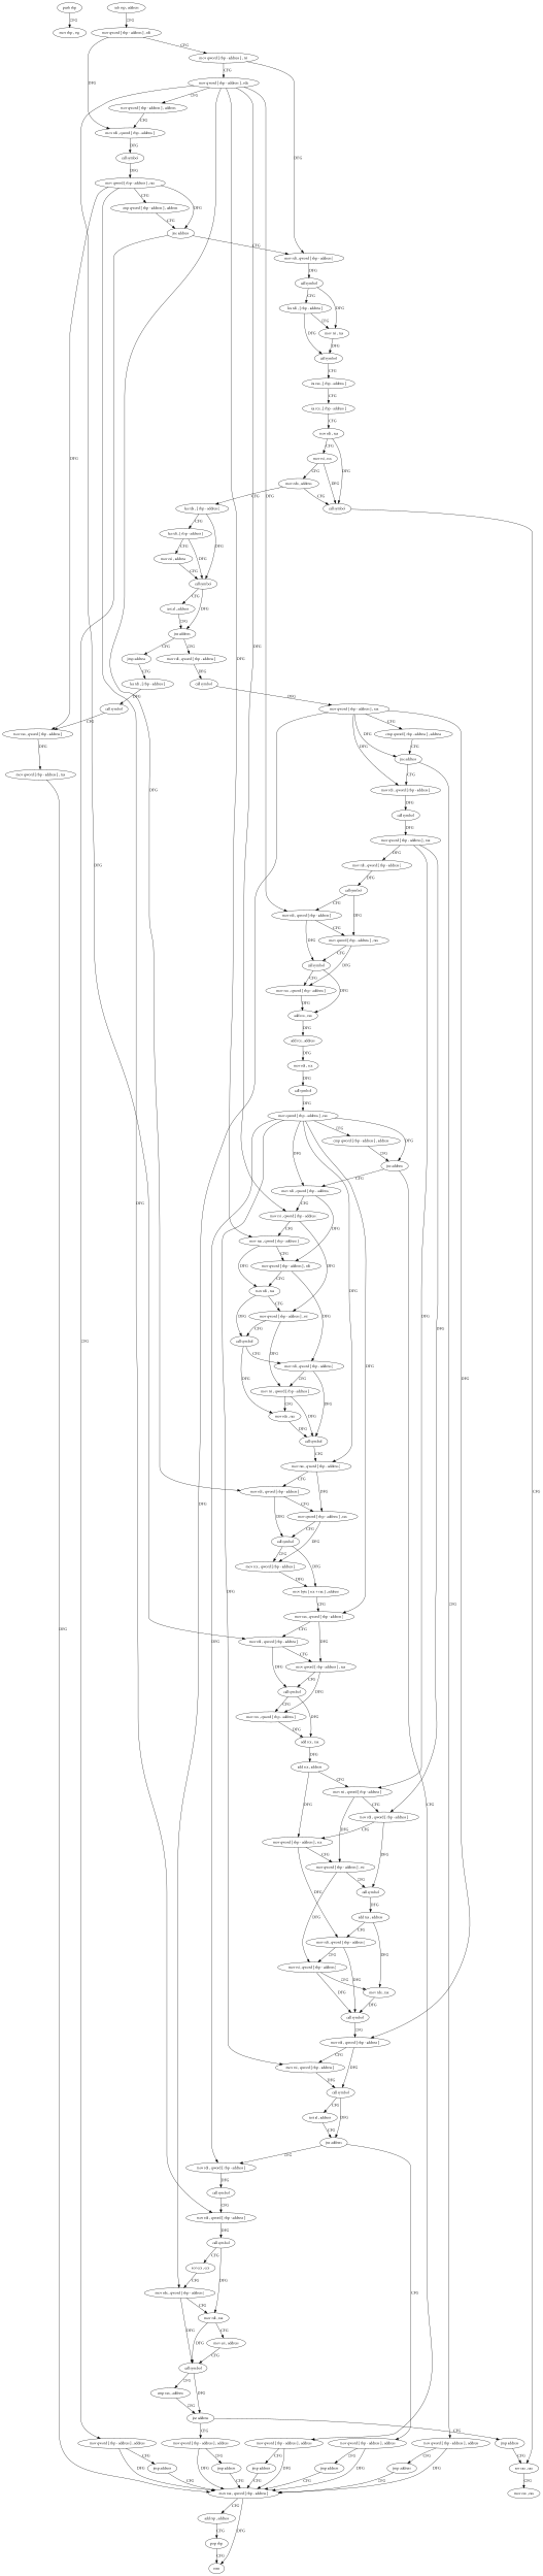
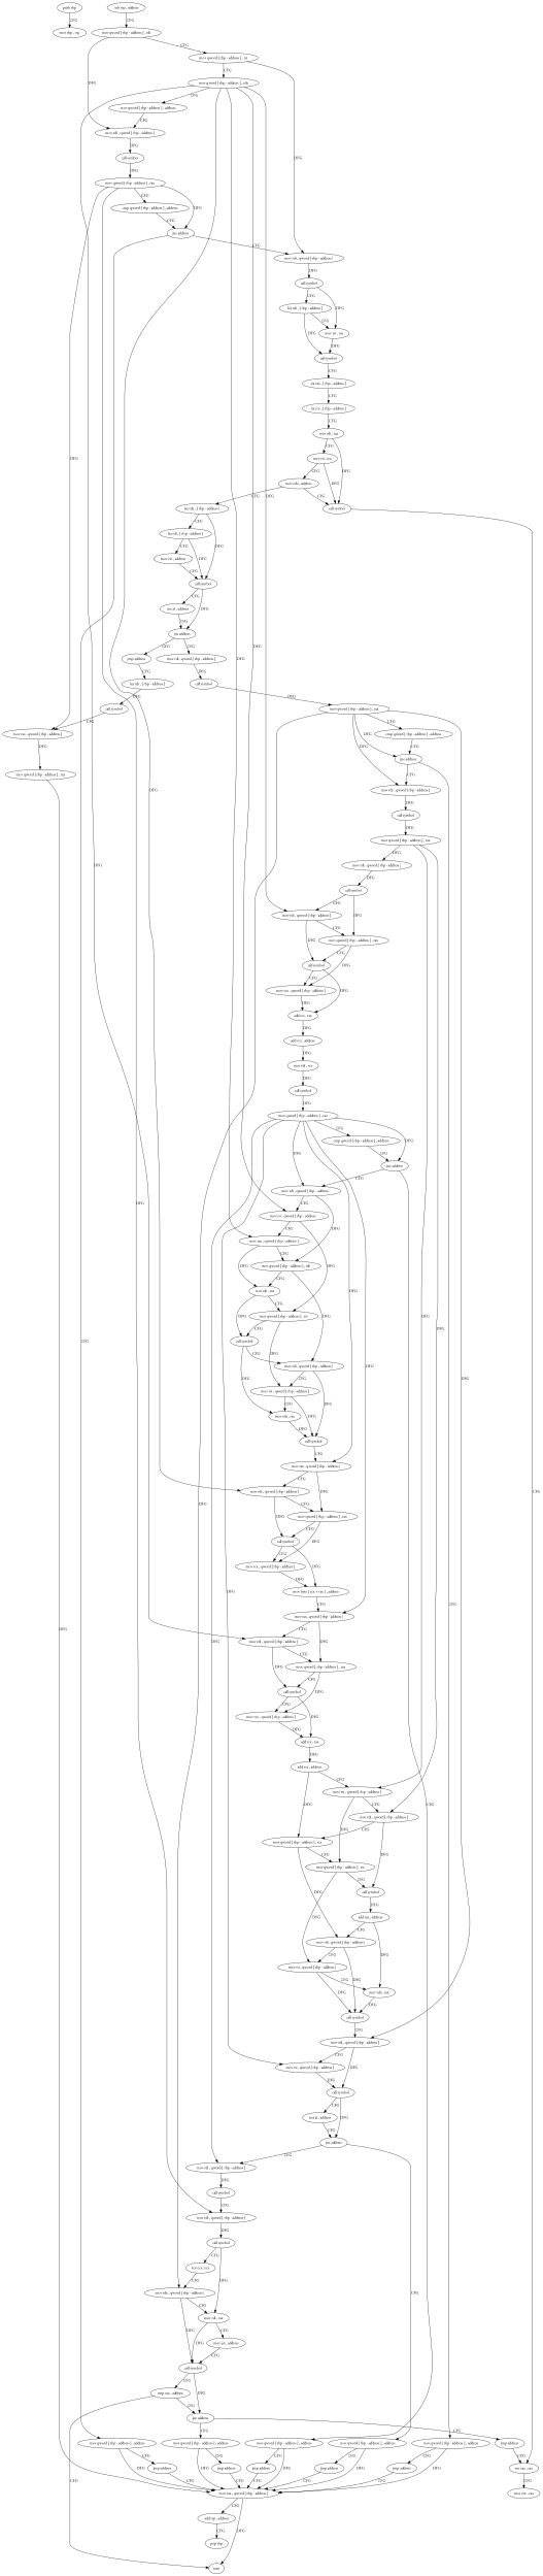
  digraph {
    fontname="EB Garamond"
    node [fontname="EB Garamond"]
    edge [fontname="EB Garamond"]
    n1 [label="push rbp"]
    n2 [label="mov rbp , rsp"]
    n3 [label="sub rsp , address"]
    n4 [label="mov qword [ rbp - address ] , rdi"]
    n5 [label="mov qword [ rbp - address ] , rsi"]
    n6 [label="mov rdi , qword [ rbp - address ]"]
    n7 [label="mov qword [ rbp - address ] , rdx"]
    n8 [label="mov rdi , qword [ rbp - address ]"]
    n9 [label="call symbol"]
    n10 [label="mov qword [ rbp - address ] , address"]
    n11 [label="mov rdi , qword [ rbp - address ]"]
    n12 [label="mov rsi , qword [ rbp - address ]"]
    n13 [label="mov rax , qword [ rbp - address ]"]
    n14 [label="mov rdi , qword [ rbp - address ]"]
    n15 [label="mov rdi , qword [ rbp - address ]"]
    n16 [label="call symbol"]
    n17 [label="mov qword [ rbp - address ] , rax"]
    n18 [label="call symbol"]
    n19 [label="mov qword [ rbp - address ] , rsi"]
    n20 [label="mov qword [ rbp - address ] , rdi"]
    n21 [label="mov rdi , rax"]
    n22 [label="mov qword [ rbp - address ] , rax"]
    n23 [label="call symbol"]
    n24 [label="mov qword [ rbp - address ] , rax"]
    n25 [label="call symbol"]
    n26 [label="mov qword [ rbp - address ] , rax"]
    n27 [label="cmp qword [ rbp - address ] , address"]
    n28 [label="jne address"]
    n29 [label="mov rax , qword [ rbp - address ]"]
    n30 [label="mov rdi , qword [ rbp - address ]"]
    n31 [label="mov qword [ rbp - address ] , address"]
    n32 [label="mov qword [ rbp - address ] , rax"]
    n33 [label="call symbol"]
    n34 [label="jmp address"]
    n35 [label="mov rax , qword [ rbp - address ]"]
    n36 [label="lea rdi , [ rbp - address ]"]
    n37 [label="mov rsi , rax"]
    n38 [label="add rsp , address"]
    n39 [label=retn]
    n40 [label="call symbol"]
    n41 [label="lea rax , [ rbp - address ]"]
    n42 [label="lea rcx , [ rbp - address ]"]
    n43 [label="mov rdi , rax"]
    n44 [label="mov rsi , rcx"]
    n45 [label="call symbol"]
    n46 [label="mov edx , address"]
    n47 [label="xor eax , eax"]
    n48 [label="lea rdx , [ rbp - address ]"]
    n49 [label="mov ecx , eax"]
    n50 [label="pop rbp"]
    n51 [label="mov rdi , qword [ rbp - address ]"]
    n52 [label="call symbol"]
    n53 [label="mov qword [ rbp - address ] , rax"]
    n54 [label="cmp qword [ rbp - address ] , address"]
    n55 [label="jne address"]
    n56 [label="mov rdi , qword [ rbp - address ]"]
    n57 [label="mov rdi , qword [ rbp - address ]"]
    n58 [label="mov rdx , qword [ rbp - address ]"]
    n59 [label="mov qword [ rbp - address ] , address"]
    n60 [label="call symbol"]
    n61 [label="mov rsi , qword [ rbp - address ]"]
    n62 [label="call symbol"]
    n63 [label="mov rdi , rax"]
    n64 [label="call symbol"]
    n65 [label="jmp address"]
    n66 [label="mov qword [ rbp - address ] , rax"]
    n67 [label="jmp address"]
    n68 [label="lea rdi , [ rbp - address ]"]
    n69 [label="call symbol"]
    n70 [label="mov rdi , qword [ rbp - address ]"]
    n71 [label="mov rsi , qword [ rbp - address ]"]
    n72 [label="mov rdi , qword [ rbp - address ]"]
    n73 [label="call symbol"]
    n74 [label="mov qword [ rbp - address ] , rsi"]
    n75 [label="mov qword [ rbp - address ] , rcx"]
    n76 [label="call symbol"]
    n77 [label="mov rcx , qword [ rbp - address ]"]
    n78 [label="add rcx , rax"]
    n79 [label="add rcx , address"]
    n80 [label="mov rdi , rcx"]
    n81 [label="call symbol"]
    n82 [label="mov qword [ rbp - address ] , rax"]
    n83 [label="cmp qword [ rbp - address ] , address"]
    n84 [label="jne address"]
    n85 [label="mov rdi , qword [ rbp - address ]"]
    n86 [label="mov rax , qword [ rbp - address ]"]
    n87 [label="mov rax , qword [ rbp - address ]"]
    n88 [label="mov rdi , qword [ rbp - address ]"]
    n89 [label="mov qword [ rbp - address ] , address"]
    n90 [label="call symbol"]
    n91 [label="jmp address"]
    n92 [label="mov rdi , qword [ rbp - address ]"]
    n93 [label="call symbol"]
    n94 [label="mov rsi , qword [ rbp - address ]"]
    n95 [label="call symbol"]
    n96 [label="mov rdx , rax"]
    n97 [label="mov rcx , qword [ rbp - address ]"]
    n98 [label="mov byte [ rcx + rax ] , address"]
    n99 [label="mov rcx , qword [ rbp - address ]"]
    n100 [label="add rcx , rax"]
    n101 [label="add rcx , address"]
    n102 [label="mov rdi , qword [ rbp - address ]"]
    n103 [label="mov rsi , qword [ rbp - address ]"]
    n104 [label="add rax , address"]
    n105 [label="call symbol"]
    n106 [label="mov rdx , rax"]
    n107 [label="test al , address"]
    n108 [label="jne address"]
    n109 [label="mov qword [ rbp - address ] , address"]
    n110 [label="jmp address"]
    n111 [label="xor ecx , ecx"]
    n112 [label="mov esi , address"]
    n113 [label="cmp rax , address"]
    n114 [label="jne address"]
    n115 [label="jmp address"]
    n116 [label="mov qword [ rbp - address ] , address"]
    n117 [label="jmp address"]
    n118 [label="lea rdi , [ rbp - address ]"]
    n119 [label="call symbol"]
    n120 [label="mov esi , address"]
    n121 [label="test al , address"]
    n122 [label="jne address"]
    n1 -> n2 [label=CFG]
    n3 -> n4 [label=CFG]
    n4 -> n5 [label=CFG]
    n4 -> n6 [label=DFG]
    n5 -> n7 [label=CFG]
    n5 -> n8 [label=DFG]
    n6 -> n9 [label=DFG]
    n7 -> n10 [label=CFG]
    n7 -> n11 [label=DFG]
    n7 -> n12 [label=DFG]
    n7 -> n13 [label=DFG]
    n7 -> n14 [label=DFG]
    n7 -> n15 [label=DFG]
    n8 -> n16 [label=DFG]
    n9 -> n26 [label=DFG]
    n10 -> n6 [label=CFG]
    n11 -> n17 [label=CFG]
    n11 -> n18 [label=DFG]
    n12 -> n13 [label=CFG]
    n12 -> n19 [label=DFG]
    n13 -> n20 [label=CFG]
    n13 -> n21 [label=DFG]
    n14 -> n22 [label=CFG]
    n14 -> n23 [label=DFG]
    n15 -> n24 [label=CFG]
    n15 -> n25 [label=DFG]
    n16 -> n36 [label=CFG]
    n16 -> n37 [label=DFG]
    n17 -> n18 [label=CFG]
    n17 -> n77 [label=DFG]
    n18 -> n77 [label=CFG]
    n18 -> n78 [label=DFG]
    n19 -> n93 [label=CFG]
    n19 -> n94 [label=DFG]
    n20 -> n21 [label=CFG]
    n20 -> n92 [label=DFG]
    n21 -> n19 [label=CFG]
    n21 -> n93 [label=DFG]
    n22 -> n23 [label=CFG]
    n22 -> n97 [label=DFG]
    n23 -> n97 [label=CFG]
    n23 -> n98 [label=DFG]
    n24 -> n25 [label=CFG]
    n24 -> n99 [label=DFG]
    n25 -> n99 [label=CFG]
    n25 -> n100 [label=DFG]
    n26 -> n27 [label=CFG]
    n26 -> n28 [label=DFG]
    n26 -> n29 [label=DFG]
    n26 -> n30 [label=DFG]
    n27 -> n28 [label=CFG]
    n28 -> n8 [label=CFG]
    n28 -> n31 [label=CFG]
    n29 -> n32 [label=DFG]
    n30 -> n33 [label=DFG]
    n31 -> n34 [label=CFG]
    n31 -> n35 [label=DFG]
    n32 -> n35 [label=DFG]
    n33 -> n63 [label=DFG]
    n33 -> n111 [label=CFG]
    n34 -> n35 [label=CFG]
    n35 -> n38 [label=CFG]
    n35 -> n39 [label=DFG]
    n36 -> n37 [label=CFG]
    n36 -> n40 [label=DFG]
    n37 -> n40 [label=DFG]
    n38 -> n50 [label=CFG]
    n40 -> n41 [label=CFG]
    n41 -> n42 [label=CFG]
    n42 -> n43 [label=CFG]
    n43 -> n44 [label=CFG]
    n43 -> n45 [label=DFG]
    n44 -> n45 [label=DFG]
    n44 -> n46 [label=CFG]
    n45 -> n47 [label=CFG]
    n46 -> n45 [label=CFG]
    n46 -> n48 [label=CFG]
    n47 -> n49 [label=CFG]
    n48 -> n118 [label=CFG]
    n48 -> n119 [label=DFG]
-   n50 -> n39 [label=CFG]
+   n113 -> n39 [label=CFG]
    n51 -> n52 [label=DFG]
    n52 -> n53 [label=DFG]
    n53 -> n54 [label=CFG]
    n53 -> n55 [label=DFG]
    n53 -> n56 [label=DFG]
    n53 -> n57 [label=DFG]
    n53 -> n58 [label=DFG]
    n54 -> n55 [label=CFG]
    n55 -> n56 [label=CFG]
    n55 -> n59 [label=CFG]
    n56 -> n60 [label=DFG]
    n57 -> n61 [label=CFG]
    n57 -> n62 [label=DFG]
    n58 -> n63 [label=CFG]
    n58 -> n64 [label=DFG]
    n59 -> n35 [label=DFG]
    n59 -> n65 [label=CFG]
    n60 -> n66 [label=DFG]
    n61 -> n62 [label=DFG]
    n62 -> n107 [label=CFG]
    n62 -> n108 [label=DFG]
    n63 -> n64 [label=DFG]
    n63 -> n112 [label=CFG]
    n64 -> n113 [label=CFG]
    n64 -> n114 [label=DFG]
    n65 -> n35 [label=CFG]
    n66 -> n70 [label=DFG]
    n66 -> n71 [label=DFG]
    n66 -> n72 [label=DFG]
    n67 -> n68 [label=CFG]
    n68 -> n69 [label=DFG]
    n69 -> n29 [label=CFG]
    n70 -> n73 [label=DFG]
    n71 -> n72 [label=CFG]
    n71 -> n74 [label=DFG]
    n72 -> n75 [label=CFG]
    n72 -> n76 [label=DFG]
    n73 -> n11 [label=CFG]
    n73 -> n17 [label=DFG]
    n74 -> n76 [label=CFG]
    n74 -> n103 [label=DFG]
    n75 -> n74 [label=CFG]
    n75 -> n102 [label=DFG]
    n76 -> n104 [label=DFG]
    n77 -> n78 [label=DFG]
    n78 -> n79 [label=DFG]
    n79 -> n80 [label=DFG]
    n80 -> n81 [label=DFG]
    n81 -> n82 [label=DFG]
    n82 -> n61 [label=DFG]
    n82 -> n83 [label=CFG]
    n82 -> n84 [label=DFG]
    n82 -> n85 [label=DFG]
    n82 -> n86 [label=DFG]
    n82 -> n87 [label=DFG]
    n82 -> n88 [label=DFG]
    n83 -> n84 [label=CFG]
    n84 -> n85 [label=CFG]
    n84 -> n89 [label=CFG]
    n85 -> n12 [label=CFG]
    n85 -> n20 [label=DFG]
    n86 -> n14 [label=CFG]
    n86 -> n22 [label=DFG]
    n87 -> n15 [label=CFG]
    n87 -> n24 [label=DFG]
    n88 -> n90 [label=DFG]
    n89 -> n35 [label=DFG]
    n89 -> n91 [label=CFG]
    n90 -> n30 [label=CFG]
    n91 -> n35 [label=CFG]
    n92 -> n94 [label=CFG]
    n92 -> n95 [label=DFG]
    n93 -> n92 [label=CFG]
    n93 -> n96 [label=DFG]
    n94 -> n95 [label=DFG]
    n94 -> n96 [label=CFG]
    n95 -> n86 [label=CFG]
    n96 -> n95 [label=DFG]
    n97 -> n98 [label=DFG]
    n98 -> n87 [label=CFG]
    n99 -> n100 [label=DFG]
    n100 -> n101 [label=DFG]
    n101 -> n71 [label=CFG]
    n101 -> n75 [label=DFG]
    n102 -> n103 [label=CFG]
    n102 -> n105 [label=DFG]
    n103 -> n105 [label=DFG]
    n103 -> n106 [label=CFG]
    n104 -> n102 [label=CFG]
    n104 -> n106 [label=DFG]
    n105 -> n57 [label=CFG]
    n106 -> n105 [label=DFG]
    n107 -> n108 [label=CFG]
    n108 -> n88 [label=CFG]
    n108 -> n109 [label=CFG]
    n109 -> n35 [label=DFG]
    n109 -> n110 [label=CFG]
    n110 -> n35 [label=CFG]
    n111 -> n58 [label=CFG]
    n112 -> n64 [label=CFG]
    n113 -> n114 [label=CFG]
    n114 -> n115 [label=CFG]
    n114 -> n116 [label=CFG]
    n115 -> n47 [label=CFG]
    n116 -> n35 [label=DFG]
    n116 -> n117 [label=CFG]
    n117 -> n35 [label=CFG]
    n118 -> n119 [label=DFG]
    n118 -> n120 [label=CFG]
    n119 -> n121 [label=CFG]
    n119 -> n122 [label=DFG]
    n120 -> n119 [label=CFG]
    n121 -> n122 [label=CFG]
    n122 -> n51 [label=CFG]
    n122 -> n67 [label=CFG]
  }
